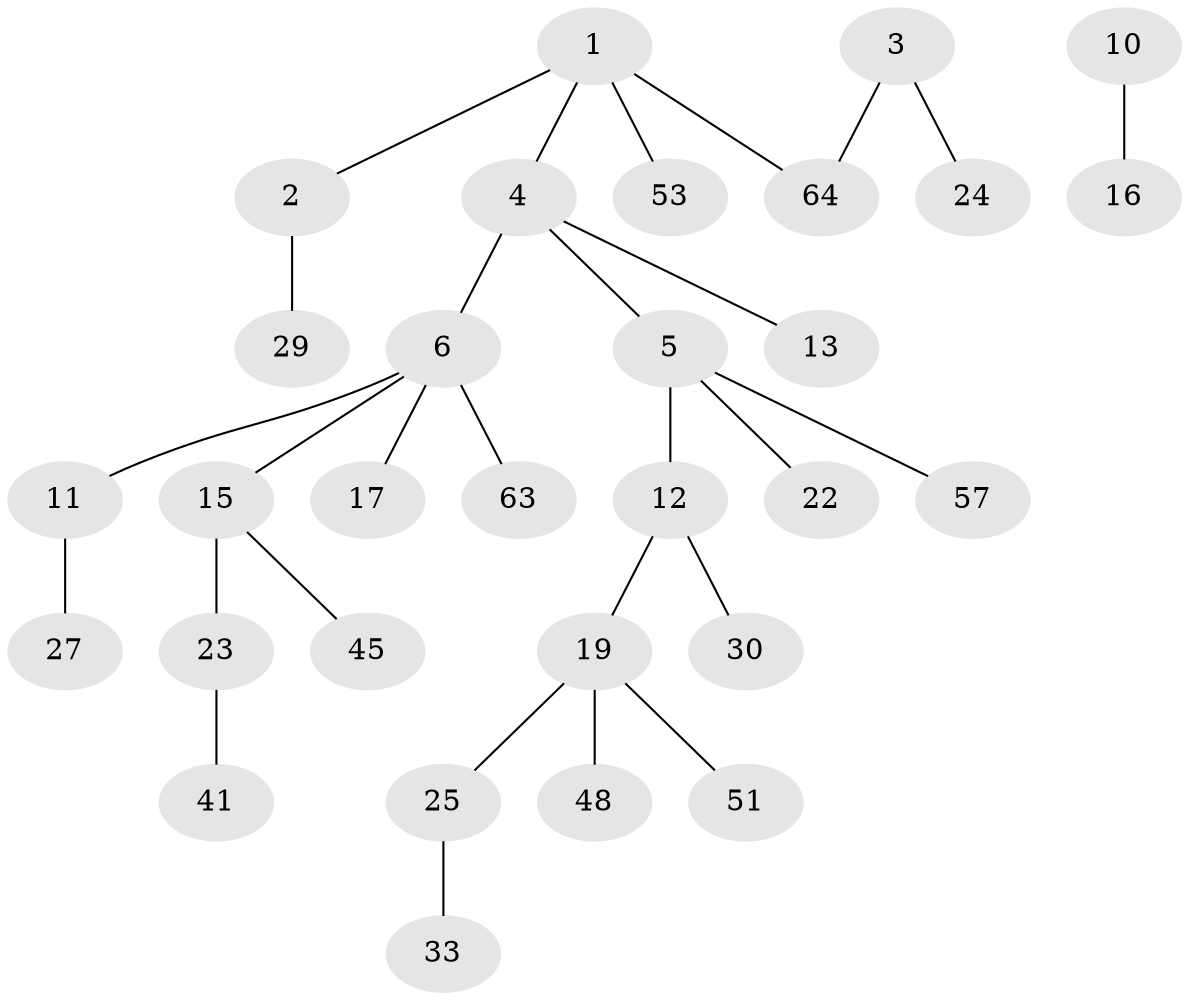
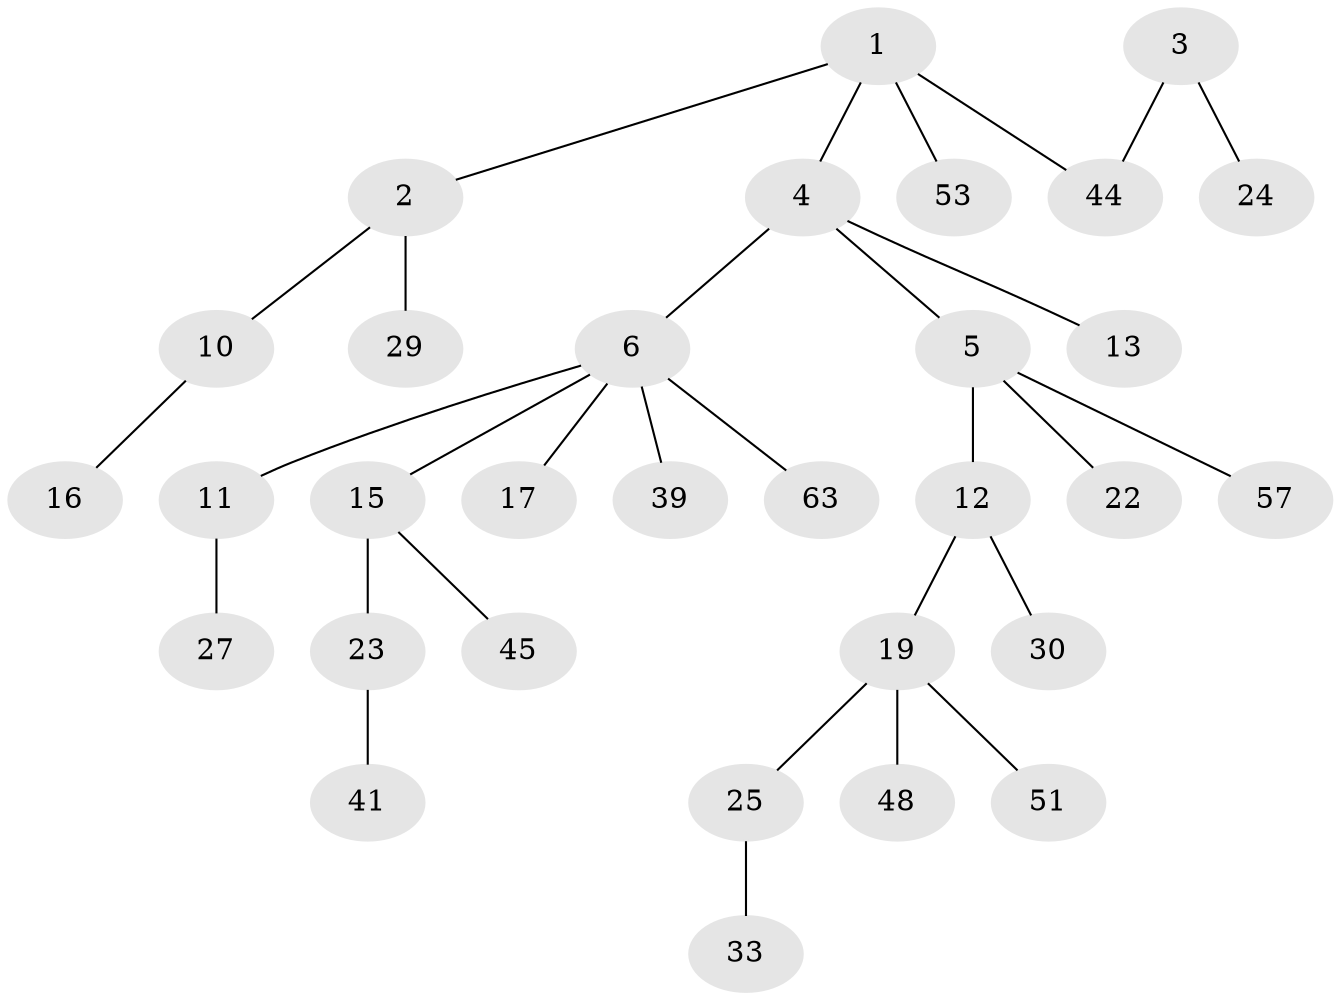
  graph {
    fontname="DejaVu Serif"
    node [color=gray90 fontname="DejaVu Serif" style=filled]
    edge [fontname="DejaVu Serif"]
    1 [super="+5"]
    2
    4
    53 [super="+59"]
-   44 [label=64]
+   44
    10
    29
    3 [super="+32+47"]
    24 [super="+62+34"]
    6 [super="+7"]
    n11 [label=5 super="+9"]
    13 [super="+18+55"]
    n13 [label=16 super="+35+52+50"]
    11 [super="+14+42"]
    15 [super="+21"]
    17
+   39
    63
    12 [super="+16"]
    22 [super="+40+61"]
    57
    27 [super="+43"]
    23 [super="+36"]
    45
    19 [super="+38+49+56+20"]
    30
    25
    48
    51
    41
    33 [super="+54+37"]
    1 -- 2
    1 -- 4
    1 -- 53
    1 -- 44
+   2 -- 10
    2 -- 29
    4 -- 6
    4 -- n11
    4 -- 13
    10 -- n13
    3 -- 44
    3 -- 24
    6 -- 11
    6 -- 15
    6 -- 17
+   6 -- 39
    6 -- 63
    n11 -- 12
    n11 -- 22
    n11 -- 57
    11 -- 27
    15 -- 23
    15 -- 45
    12 -- 19
    12 -- 30
    23 -- 41
    19 -- 25
    19 -- 48
    19 -- 51
    25 -- 33
  }
